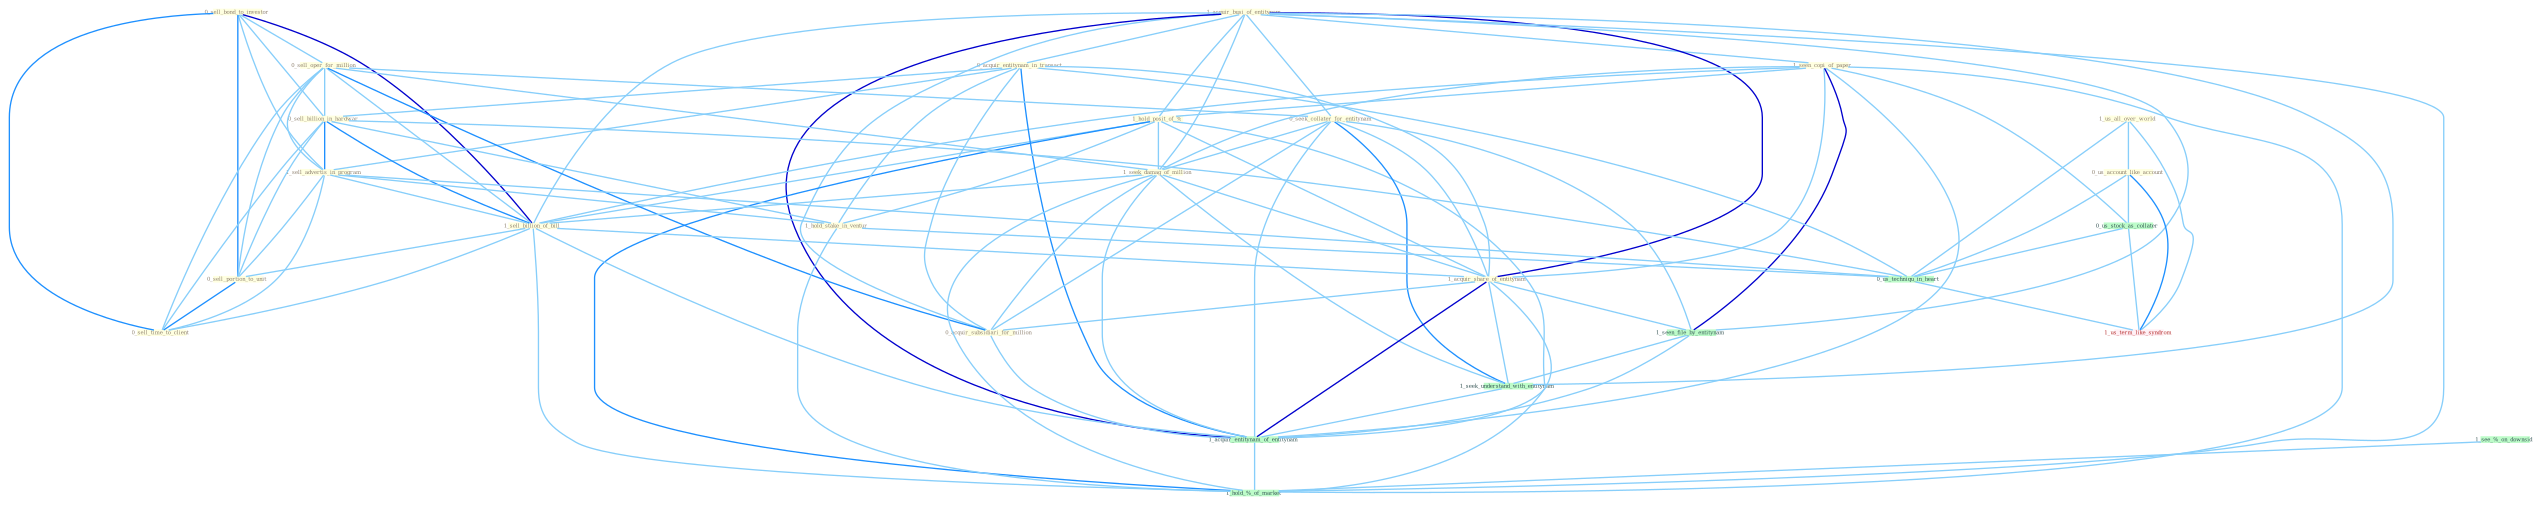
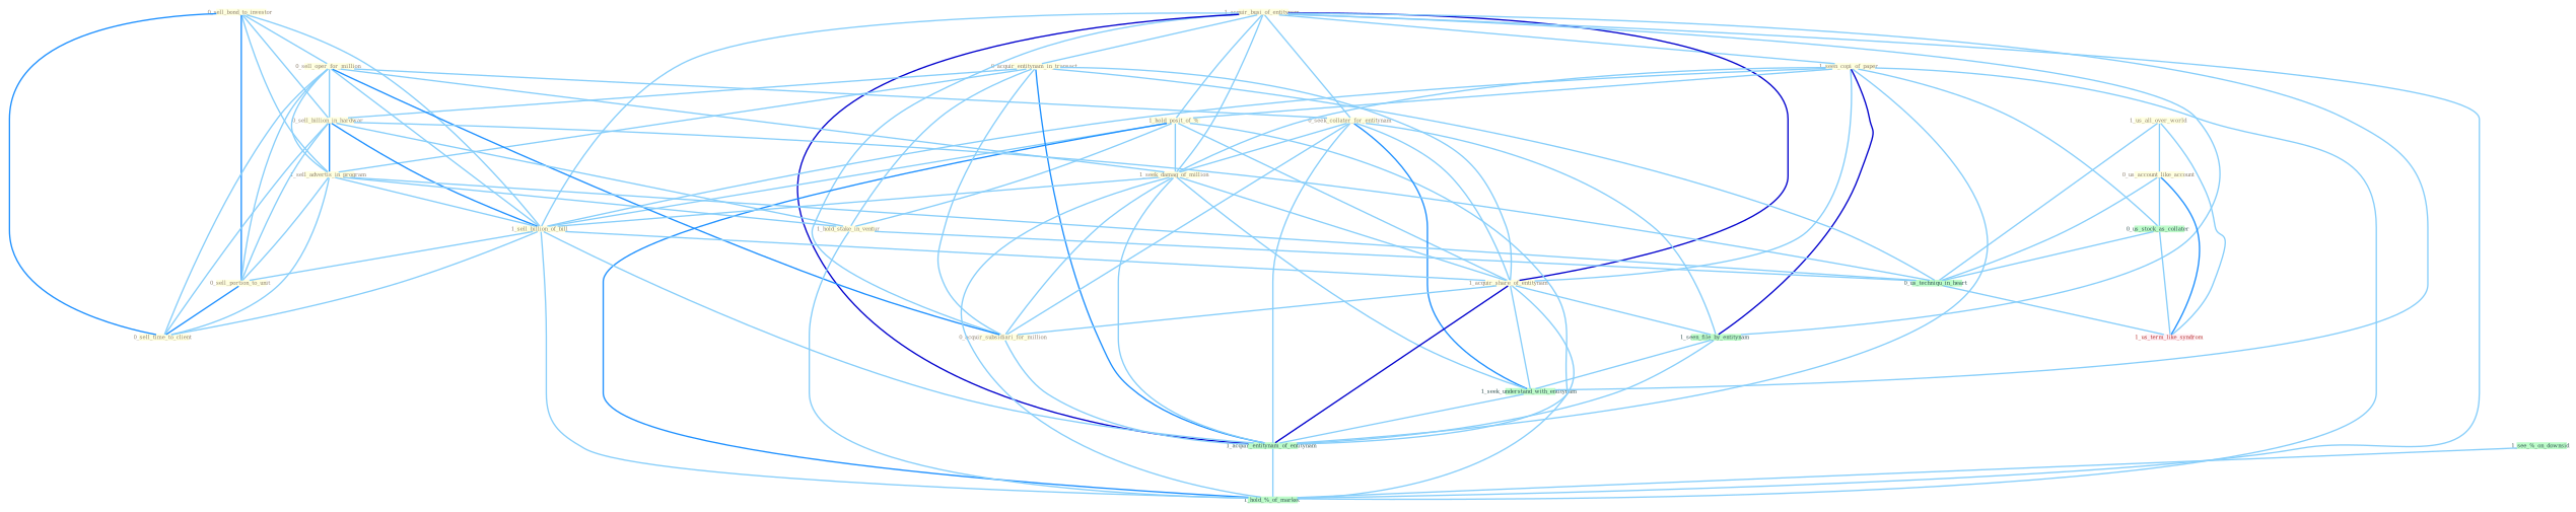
  graph {
    node [color="#ffffe0" fixedsize=true fontcolor="#8b7d6b" fontsize=4 shape=polygon style=filled]
    edge [color="#87cefa" w=1]
    "0_sell_bond_to_investor " [height=.06 width=.5]
    "1_acquir_busi_of_entitynam " [height=.06 width=.5]
    "1_seen_copi_of_paper " [height=.06 width=.5]
    "1_hold_posit_of_% " [height=.06 width=.5]
    "0_acquir_entitynam_in_transact " [height=.06 width=.5]
    "1_us_all_over_world " [height=.06 width=.5]
    "0_sell_oper_for_million " [height=.06 width=.5]
    "0_us_account_like_account " [height=.06 width=.5]
    "0_seek_collater_for_entitynam " [height=.06 width=.5]
    "1_seek_damag_of_million " [height=.06 width=.5]
    "0_sell_billion_in_hardwar " [height=.06 width=.5]
    "1_sell_advertis_in_program " [height=.06 width=.5]
    "1_sell_billion_of_bill " [height=.06 width=.5]
    "0_sell_portion_to_unit " [height=.06 width=.5]
    "1_acquir_share_of_entitynam " [height=.06 width=.5]
    "1_hold_stake_in_ventur " [height=.06 width=.5]
    "0_acquir_subsidiari_for_million " [height=.06 width=.5]
    "0_sell_time_to_client " [height=.06 width=.5]
    "1_us_term_like_syndrom " [color="#fff0f5" fontcolor="#b22222" height=.06 width=.5]
    "1_seen_file_by_entitynam " [color="#BDFCC9" fontcolor="#2f4f4f" height=.06 width=.5]
    "1_seek_understand_with_entitynam " [color="#BDFCC9" fontcolor="#2f4f4f" height=.06 width=.5]
    "1_acquir_entitynam_of_entitynam " [color="#BDFCC9" fontcolor="#2f4f4f" height=.06 width=.5]
    "1_hold_%_of_market " [color="#BDFCC9" fontcolor="#2f4f4f" height=.06 width=.5]
    "0_us_stock_as_collater " [color="#BDFCC9" fontcolor="#2f4f4f" height=.06 width=.5]
    "0_us_techniqu_in_heart " [color="#BDFCC9" fontcolor="#2f4f4f" height=.06 width=.5]
    "1_see_%_on_downsid " [color="#BDFCC9" fontcolor="#2f4f4f" height=.06 width=.5]
    subgraph sub_1 {
      "0_sell_bond_to_investor "
      "1_acquir_busi_of_entitynam "
      "1_seen_copi_of_paper "
      "1_hold_posit_of_% "
      "0_acquir_entitynam_in_transact "
      "1_us_all_over_world "
      "0_sell_oper_for_million "
      "0_us_account_like_account "
      "0_seek_collater_for_entitynam "
      "1_seek_damag_of_million "
      "0_sell_billion_in_hardwar "
      "1_sell_advertis_in_program "
      "1_sell_billion_of_bill "
      "0_sell_portion_to_unit "
      "1_acquir_share_of_entitynam "
      "1_hold_stake_in_ventur "
      "0_acquir_subsidiari_for_million "
      "0_sell_time_to_client "
    }
    subgraph sub_2 {
      "1_us_term_like_syndrom "
    }
    "0_sell_bond_to_investor " -- "0_sell_oper_for_million "
    "0_sell_bond_to_investor " -- "0_sell_billion_in_hardwar "
    "0_sell_bond_to_investor " -- "1_sell_advertis_in_program "
-   "0_sell_bond_to_investor " -- "1_sell_billion_of_bill " [color="#0000cd"]
+   "0_sell_bond_to_investor " -- "1_sell_billion_of_bill "
    "0_sell_bond_to_investor " -- "0_sell_portion_to_unit " [color="#1e90ff" w=2]
    "0_sell_bond_to_investor " -- "0_sell_time_to_client " [color="#1e90ff" w=2]
    "1_acquir_busi_of_entitynam " -- "1_seen_copi_of_paper "
    "1_acquir_busi_of_entitynam " -- "1_hold_posit_of_% "
    "1_acquir_busi_of_entitynam " -- "0_acquir_entitynam_in_transact "
    "1_acquir_busi_of_entitynam " -- "0_seek_collater_for_entitynam "
    "1_acquir_busi_of_entitynam " -- "1_seek_damag_of_million "
    "1_acquir_busi_of_entitynam " -- "1_sell_billion_of_bill "
    "1_acquir_busi_of_entitynam " -- "1_acquir_share_of_entitynam " [color="#0000cd" w=3]
    "1_acquir_busi_of_entitynam " -- "0_acquir_subsidiari_for_million "
    "1_acquir_busi_of_entitynam " -- "1_seen_file_by_entitynam "
    "1_acquir_busi_of_entitynam " -- "1_seek_understand_with_entitynam "
    "1_acquir_busi_of_entitynam " -- "1_acquir_entitynam_of_entitynam " [color="#0000cd" w=3]
    "1_acquir_busi_of_entitynam " -- "1_hold_%_of_market "
    "1_seen_copi_of_paper " -- "1_hold_posit_of_% "
    "1_seen_copi_of_paper " -- "1_seek_damag_of_million "
    "1_seen_copi_of_paper " -- "1_sell_billion_of_bill "
    "1_seen_copi_of_paper " -- "1_acquir_share_of_entitynam "
    "1_seen_copi_of_paper " -- "1_seen_file_by_entitynam " [color="#0000cd"]
    "1_seen_copi_of_paper " -- "1_acquir_entitynam_of_entitynam "
    "1_seen_copi_of_paper " -- "1_hold_%_of_market "
    "1_seen_copi_of_paper " -- "0_us_stock_as_collater "
    "1_hold_posit_of_% " -- "1_seek_damag_of_million "
    "1_hold_posit_of_% " -- "1_sell_billion_of_bill "
    "1_hold_posit_of_% " -- "1_acquir_share_of_entitynam "
    "1_hold_posit_of_% " -- "1_hold_stake_in_ventur "
    "1_hold_posit_of_% " -- "1_acquir_entitynam_of_entitynam "
    "1_hold_posit_of_% " -- "1_hold_%_of_market " [color="#1e90ff" w=2]
    "0_acquir_entitynam_in_transact " -- "0_sell_billion_in_hardwar "
    "0_acquir_entitynam_in_transact " -- "1_sell_advertis_in_program "
    "0_acquir_entitynam_in_transact " -- "1_acquir_share_of_entitynam "
    "0_acquir_entitynam_in_transact " -- "1_hold_stake_in_ventur "
    "0_acquir_entitynam_in_transact " -- "0_acquir_subsidiari_for_million "
    "0_acquir_entitynam_in_transact " -- "1_acquir_entitynam_of_entitynam " [color="#1e90ff" w=2]
    "0_acquir_entitynam_in_transact " -- "0_us_techniqu_in_heart "
    "1_us_all_over_world " -- "0_us_account_like_account "
    "1_us_all_over_world " -- "1_us_term_like_syndrom "
    "1_us_all_over_world " -- "0_us_techniqu_in_heart "
    "0_sell_oper_for_million " -- "0_seek_collater_for_entitynam "
    "0_sell_oper_for_million " -- "1_seek_damag_of_million "
    "0_sell_oper_for_million " -- "0_sell_billion_in_hardwar "
    "0_sell_oper_for_million " -- "1_sell_advertis_in_program "
    "0_sell_oper_for_million " -- "1_sell_billion_of_bill "
    "0_sell_oper_for_million " -- "0_sell_portion_to_unit "
    "0_sell_oper_for_million " -- "0_acquir_subsidiari_for_million " [color="#1e90ff" w=2]
    "0_sell_oper_for_million " -- "0_sell_time_to_client "
    "0_us_account_like_account " -- "1_us_term_like_syndrom " [color="#1e90ff" w=2]
    "0_us_account_like_account " -- "0_us_stock_as_collater "
    "0_us_account_like_account " -- "0_us_techniqu_in_heart "
    "0_seek_collater_for_entitynam " -- "1_seek_damag_of_million "
    "0_seek_collater_for_entitynam " -- "1_acquir_share_of_entitynam "
    "0_seek_collater_for_entitynam " -- "0_acquir_subsidiari_for_million "
    "0_seek_collater_for_entitynam " -- "1_seen_file_by_entitynam "
    "0_seek_collater_for_entitynam " -- "1_seek_understand_with_entitynam " [color="#1e90ff" w=2]
    "0_seek_collater_for_entitynam " -- "1_acquir_entitynam_of_entitynam "
    "1_seek_damag_of_million " -- "1_sell_billion_of_bill "
    "1_seek_damag_of_million " -- "1_acquir_share_of_entitynam "
    "1_seek_damag_of_million " -- "0_acquir_subsidiari_for_million "
    "1_seek_damag_of_million " -- "1_seek_understand_with_entitynam "
    "1_seek_damag_of_million " -- "1_acquir_entitynam_of_entitynam "
    "1_seek_damag_of_million " -- "1_hold_%_of_market "
    "0_sell_billion_in_hardwar " -- "1_sell_advertis_in_program " [color="#1e90ff" w=2]
    "0_sell_billion_in_hardwar " -- "1_sell_billion_of_bill " [color="#1e90ff" w=2]
    "0_sell_billion_in_hardwar " -- "0_sell_portion_to_unit "
    "0_sell_billion_in_hardwar " -- "1_hold_stake_in_ventur "
    "0_sell_billion_in_hardwar " -- "0_sell_time_to_client "
    "0_sell_billion_in_hardwar " -- "0_us_techniqu_in_heart "
    "1_sell_advertis_in_program " -- "1_sell_billion_of_bill "
    "1_sell_advertis_in_program " -- "0_sell_portion_to_unit "
    "1_sell_advertis_in_program " -- "1_hold_stake_in_ventur "
    "1_sell_advertis_in_program " -- "0_sell_time_to_client "
    "1_sell_advertis_in_program " -- "0_us_techniqu_in_heart "
    "1_sell_billion_of_bill " -- "0_sell_portion_to_unit "
    "1_sell_billion_of_bill " -- "1_acquir_share_of_entitynam "
    "1_sell_billion_of_bill " -- "0_sell_time_to_client "
    "1_sell_billion_of_bill " -- "1_acquir_entitynam_of_entitynam "
    "1_sell_billion_of_bill " -- "1_hold_%_of_market "
    "0_sell_portion_to_unit " -- "0_sell_time_to_client " [color="#1e90ff" w=2]
    "1_acquir_share_of_entitynam " -- "0_acquir_subsidiari_for_million "
    "1_acquir_share_of_entitynam " -- "1_seen_file_by_entitynam "
    "1_acquir_share_of_entitynam " -- "1_seek_understand_with_entitynam "
    "1_acquir_share_of_entitynam " -- "1_acquir_entitynam_of_entitynam " [color="#0000cd" w=3]
    "1_acquir_share_of_entitynam " -- "1_hold_%_of_market "
    "1_hold_stake_in_ventur " -- "1_hold_%_of_market "
    "1_hold_stake_in_ventur " -- "0_us_techniqu_in_heart "
    "0_acquir_subsidiari_for_million " -- "1_acquir_entitynam_of_entitynam "
    "1_seen_file_by_entitynam " -- "1_seek_understand_with_entitynam "
    "1_seen_file_by_entitynam " -- "1_acquir_entitynam_of_entitynam "
    "1_seek_understand_with_entitynam " -- "1_acquir_entitynam_of_entitynam "
    "1_acquir_entitynam_of_entitynam " -- "1_hold_%_of_market "
    "0_us_stock_as_collater " -- "1_us_term_like_syndrom "
    "0_us_stock_as_collater " -- "0_us_techniqu_in_heart "
    "0_us_techniqu_in_heart " -- "1_us_term_like_syndrom "
    "1_see_%_on_downsid " -- "1_hold_%_of_market "
  }
